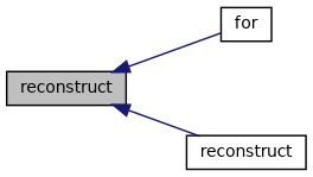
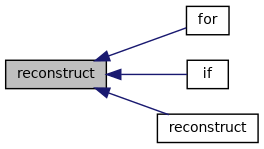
  digraph {
    rankdir=LR
    node [color=black fontname=Helvetica fontsize=10 shape=record]
    edge [color=midnightblue dir=back fontname=Helvetica fontsize=10 labelfontname=Helvetica labelfontsize=10 style=solid]
    n1 [fillcolor=grey75 fontcolor=black height=0.2 label=reconstruct style=filled width=0.4]
    n2 [height=0.2 label=for width=0.4]
+   n3 [height=0.2 label=if width=0.4]
    n4 [height=0.2 label=reconstruct width=0.4]
    n1 -> n2
+   n1 -> n3
    n1 -> n4
  }
